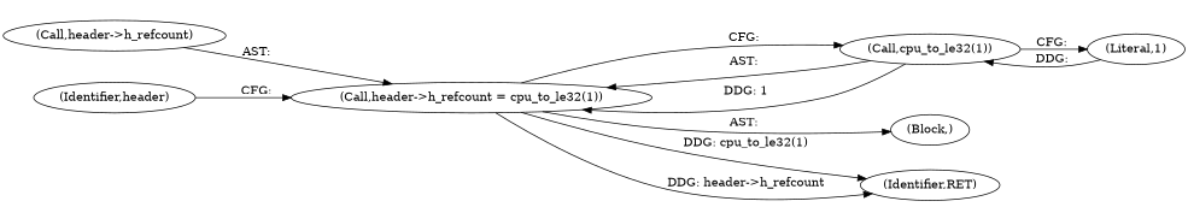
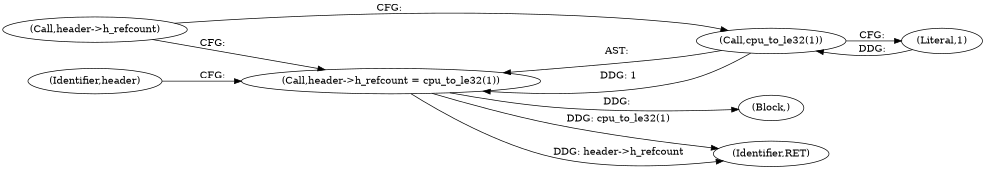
  digraph {
    rankdir=LR
    n1 [label="(Call,header->h_refcount = cpu_to_le32(1))"]
    n2 [label="(Call,cpu_to_le32(1))"]
    n3 [label="(Block,)"]
    n4 [label="(Identifier,RET)"]
    n5 [label="(Literal,1)"]
    n6 [label="(Identifier,header)"]
    n7 [label="(Call,header->h_refcount)"]
-   n1 -> n2 [label="CFG: "]
-   n1 -> n3 [label="AST: "]
+   n7 -> n2 [label="CFG: "]
+   n1 -> n3 [label="DDG: "]
    n1 -> n4 [label="DDG: cpu_to_le32(1)"]
    n1 -> n4 [label="DDG: header->h_refcount"]
    n2 -> n1 [label="AST: "]
    n2 -> n1 [label="DDG: 1"]
    n2 -> n5 [label="CFG: "]
    n5 -> n2 [label="DDG: "]
    n6 -> n1 [label="CFG: "]
-   n7 -> n1 [label="AST: "]
+   n7 -> n1 [label="CFG: "]
  }
